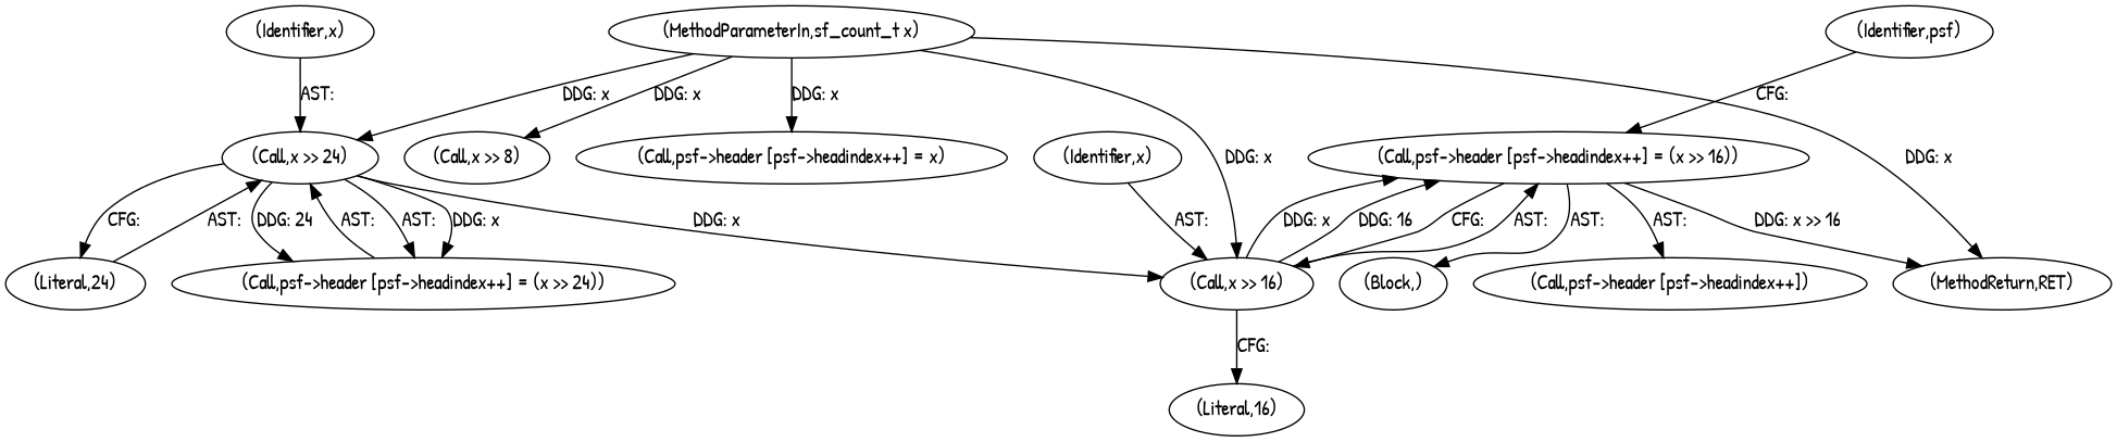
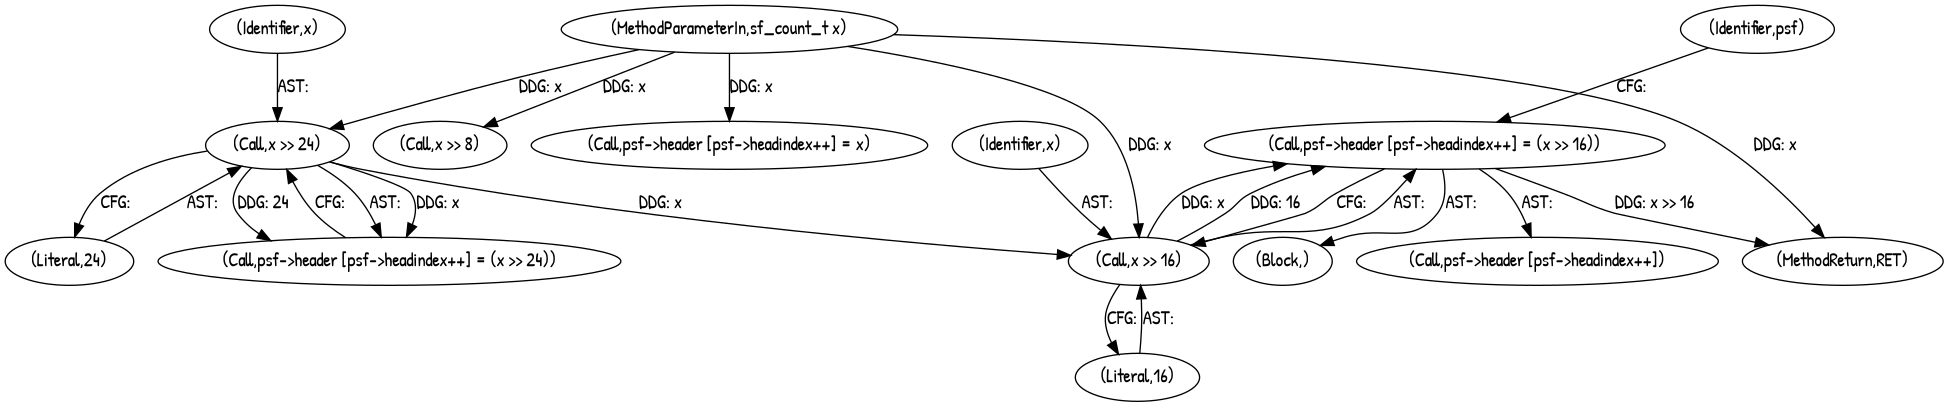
  digraph {
    fontname="Patrick Hand"
    node [fontname="Patrick Hand"]
    edge [fontname="Patrick Hand"]
    n1 [label="(Call,psf->header [psf->headindex++] = (x >> 16))"]
    n2 [label="(Call,x >> 16)"]
    n3 [label="(MethodReturn,RET)"]
    n4 [label="(Block,)"]
    n5 [label="(Call,psf->header [psf->headindex++])"]
    n6 [label="(Literal,16)"]
    n7 [label="(Call,x >> 8)"]
    n8 [label="(Call,x >> 24)"]
    n9 [label="(Call,psf->header [psf->headindex++] = (x >> 24))"]
    n10 [label="(Literal,24)"]
    n11 [label="(MethodParameterIn,sf_count_t x)"]
    n12 [label="(Call,psf->header [psf->headindex++] = x)"]
    n13 [label="(Identifier,x)"]
    n14 [label="(Identifier,x)"]
    n15 [label="(Identifier,psf)"]
    n1 -> n2 [label="CFG: "]
    n1 -> n3 [label="DDG: x >> 16"]
    n1 -> n4 [label="AST: "]
    n1 -> n5 [label="AST: "]
    n2 -> n1 [label="AST: "]
    n2 -> n1 [label="DDG: x"]
    n2 -> n1 [label="DDG: 16"]
    n2 -> n6 [label="CFG: "]
+   n6 -> n2 [label="AST: "]
    n8 -> n2 [label="DDG: x"]
    n8 -> n9 [label="AST: "]
    n8 -> n9 [label="DDG: x"]
    n8 -> n9 [label="DDG: 24"]
    n8 -> n10 [label="CFG: "]
-   n9 -> n8 [label="AST: "]
+   n9 -> n8 [label="CFG: "]
    n10 -> n8 [label="AST: "]
    n11 -> n2 [label="DDG: x"]
    n11 -> n3 [label="DDG: x"]
    n11 -> n7 [label="DDG: x"]
    n11 -> n8 [label="DDG: x"]
    n11 -> n12 [label="DDG: x"]
    n13 -> n8 [label="AST: "]
    n14 -> n2 [label="AST: "]
    n15 -> n1 [label="CFG: "]
  }
